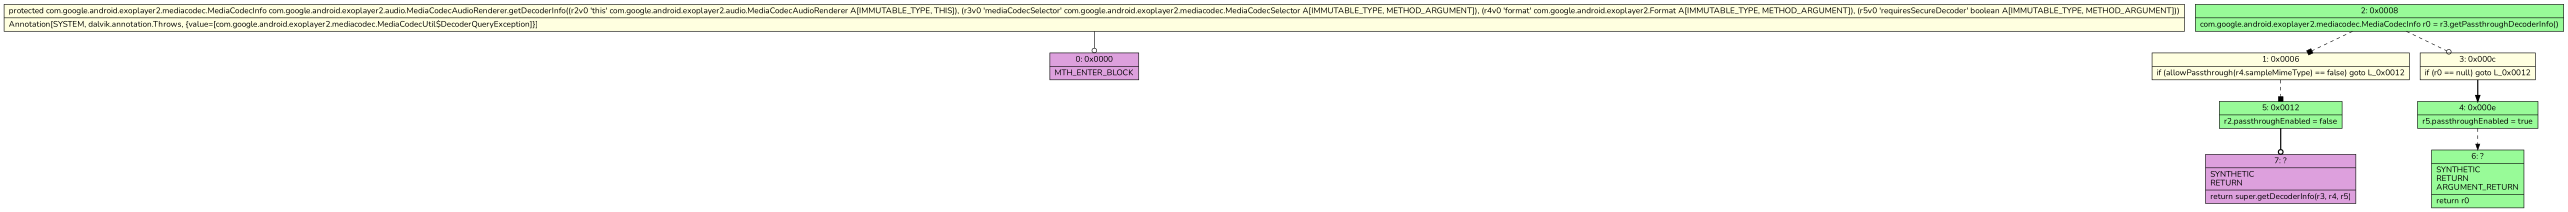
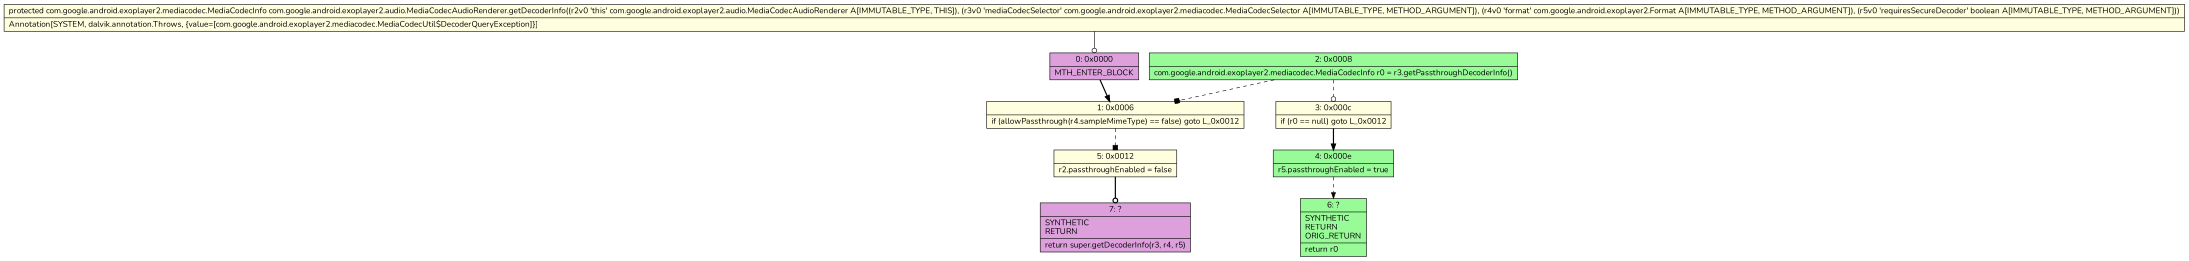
  digraph {
    fontname=Nunito
    node [fillcolor=lightyellow fontname=Nunito shape=record style=filled]
    edge [arrowhead=normal fontname=Nunito style=dashed]
    n1 [fillcolor=plum label="{0\:\ 0x0000|MTH_ENTER_BLOCK\l}"]
    n2 [label="{1\:\ 0x0006|if (allowPassthrough(r4.sampleMimeType) == false) goto L_0x0012\l}"]
-   n3 [fillcolor=palegreen label="{5\:\ 0x0012|r2.passthroughEnabled = false\l}"]
+   n3 [label="{5\:\ 0x0012|r2.passthroughEnabled = false\l}"]
    n4 [fillcolor=palegreen label="{2\:\ 0x0008|com.google.android.exoplayer2.mediacodec.MediaCodecInfo r0 = r3.getPassthroughDecoderInfo()\l}"]
    n5 [label="{3\:\ 0x000c|if (r0 == null) goto L_0x0012\l}"]
    n6 [fillcolor=plum label="{7\:\ ?|SYNTHETIC\lRETURN\l|return super.getDecoderInfo(r3, r4, r5)\l}"]
    n7 [fillcolor=palegreen label="{4\:\ 0x000e|r5.passthroughEnabled = true\l}"]
-   n8 [fillcolor=palegreen label="{6\:\ ?|SYNTHETIC\lRETURN\lARGUMENT_RETURN\l|return r0\l}"]
+   n8 [fillcolor=palegreen label="{6\:\ ?|SYNTHETIC\lRETURN\lORIG_RETURN\l|return r0\l}"]
    n9 [label="{protected com.google.android.exoplayer2.mediacodec.MediaCodecInfo com.google.android.exoplayer2.audio.MediaCodecAudioRenderer.getDecoderInfo((r2v0 'this' com.google.android.exoplayer2.audio.MediaCodecAudioRenderer A[IMMUTABLE_TYPE, THIS]), (r3v0 'mediaCodecSelector' com.google.android.exoplayer2.mediacodec.MediaCodecSelector A[IMMUTABLE_TYPE, METHOD_ARGUMENT]), (r4v0 'format' com.google.android.exoplayer2.Format A[IMMUTABLE_TYPE, METHOD_ARGUMENT]), (r5v0 'requiresSecureDecoder' boolean A[IMMUTABLE_TYPE, METHOD_ARGUMENT]))  | Annotation[SYSTEM, dalvik.annotation.Throws, \{value=[com.google.android.exoplayer2.mediacodec.MediaCodecUtil$DecoderQueryException]\}]\l}"]
+   n1 -> n2 [style=bold]
    n2 -> n3 [arrowhead=box]
    n3 -> n6 [arrowhead=odot style=bold]
    n4 -> n2 [arrowhead=box]
    n4 -> n5 [arrowhead=odot]
    n5 -> n7 [style=bold]
    n7 -> n8
    n9 -> n1 [arrowhead=odot style=solid]
  }
